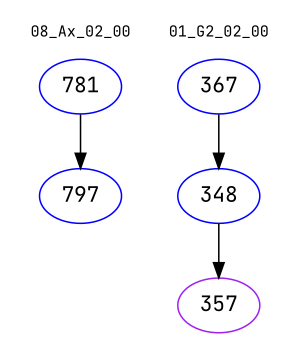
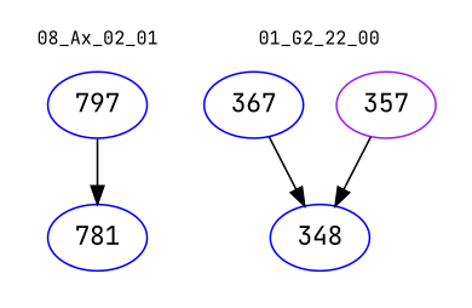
  digraph {
    fontname="JetBrains Mono"
    node [color=blue fontname="JetBrains Mono"]
    edge [color=black fontname="JetBrains Mono"]
    n1 [label=797]
    n2 [label=781]
    n3 [color=purple label=357]
    n4 [label=348]
    n5 [label=367]
    subgraph cluster_1 {
      color=white
      fontsize=10
-     label="08_Ax_02_00"
+     label="08_Ax_02_01"
      n1
      n2
    }
    subgraph cluster_2 {
      color=white
      fontsize=10
-     label="01_G2_02_00"
+     label="01_G2_22_00"
      n3
      n4
      n5
    }
-   n2 -> n1
-   n4 -> n3
+   n1 -> n2
+   n3 -> n4
    n5 -> n4
  }
